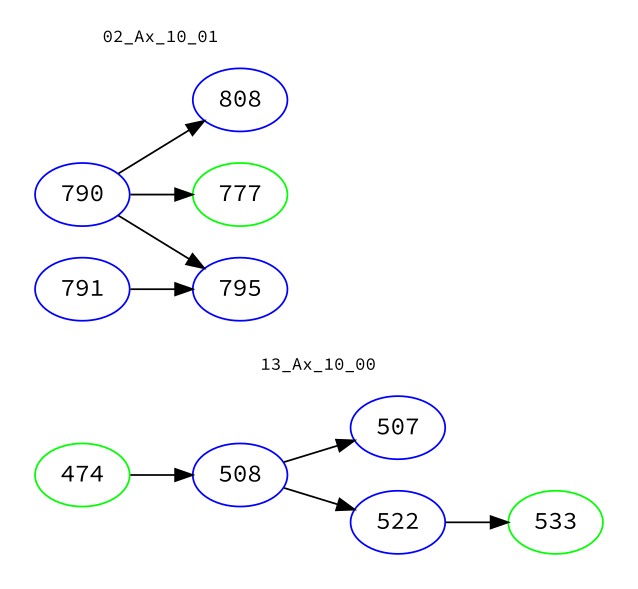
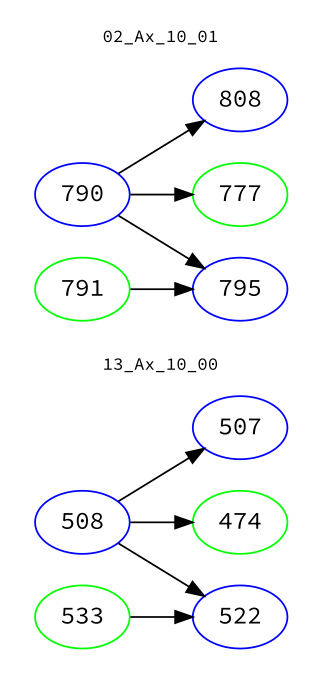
  digraph {
    fontname="Source Code Pro"
    rankdir=LR
    node [color=blue fontname="Source Code Pro"]
    edge [color=black fontname="Source Code Pro"]
    n1 [label=508]
    n2 [color=green label=474]
    n3 [label=522]
    n4 [label=507]
    n5 [color=green label=533]
    n6 [label=790]
    n7 [color=green label=777]
    n8 [label=795]
    n9 [label=808]
-   n10 [label=791]
+   n10 [color=green label=791]
    subgraph cluster_1 {
      color=white
      fontsize=10
      label="13_Ax_10_00"
      n1
      n2
      n3
      n4
      n5
    }
    subgraph cluster_2 {
      color=white
      fontsize=10
      label="02_Ax_10_01"
      n6
      n7
      n8
      n9
      n10
    }
-   n2 -> n1
+   n1 -> n2
    n1 -> n3
    n1 -> n4
-   n3 -> n5
+   n5 -> n3
    n6 -> n7
    n6 -> n8
    n6 -> n9
    n10 -> n8
  }
